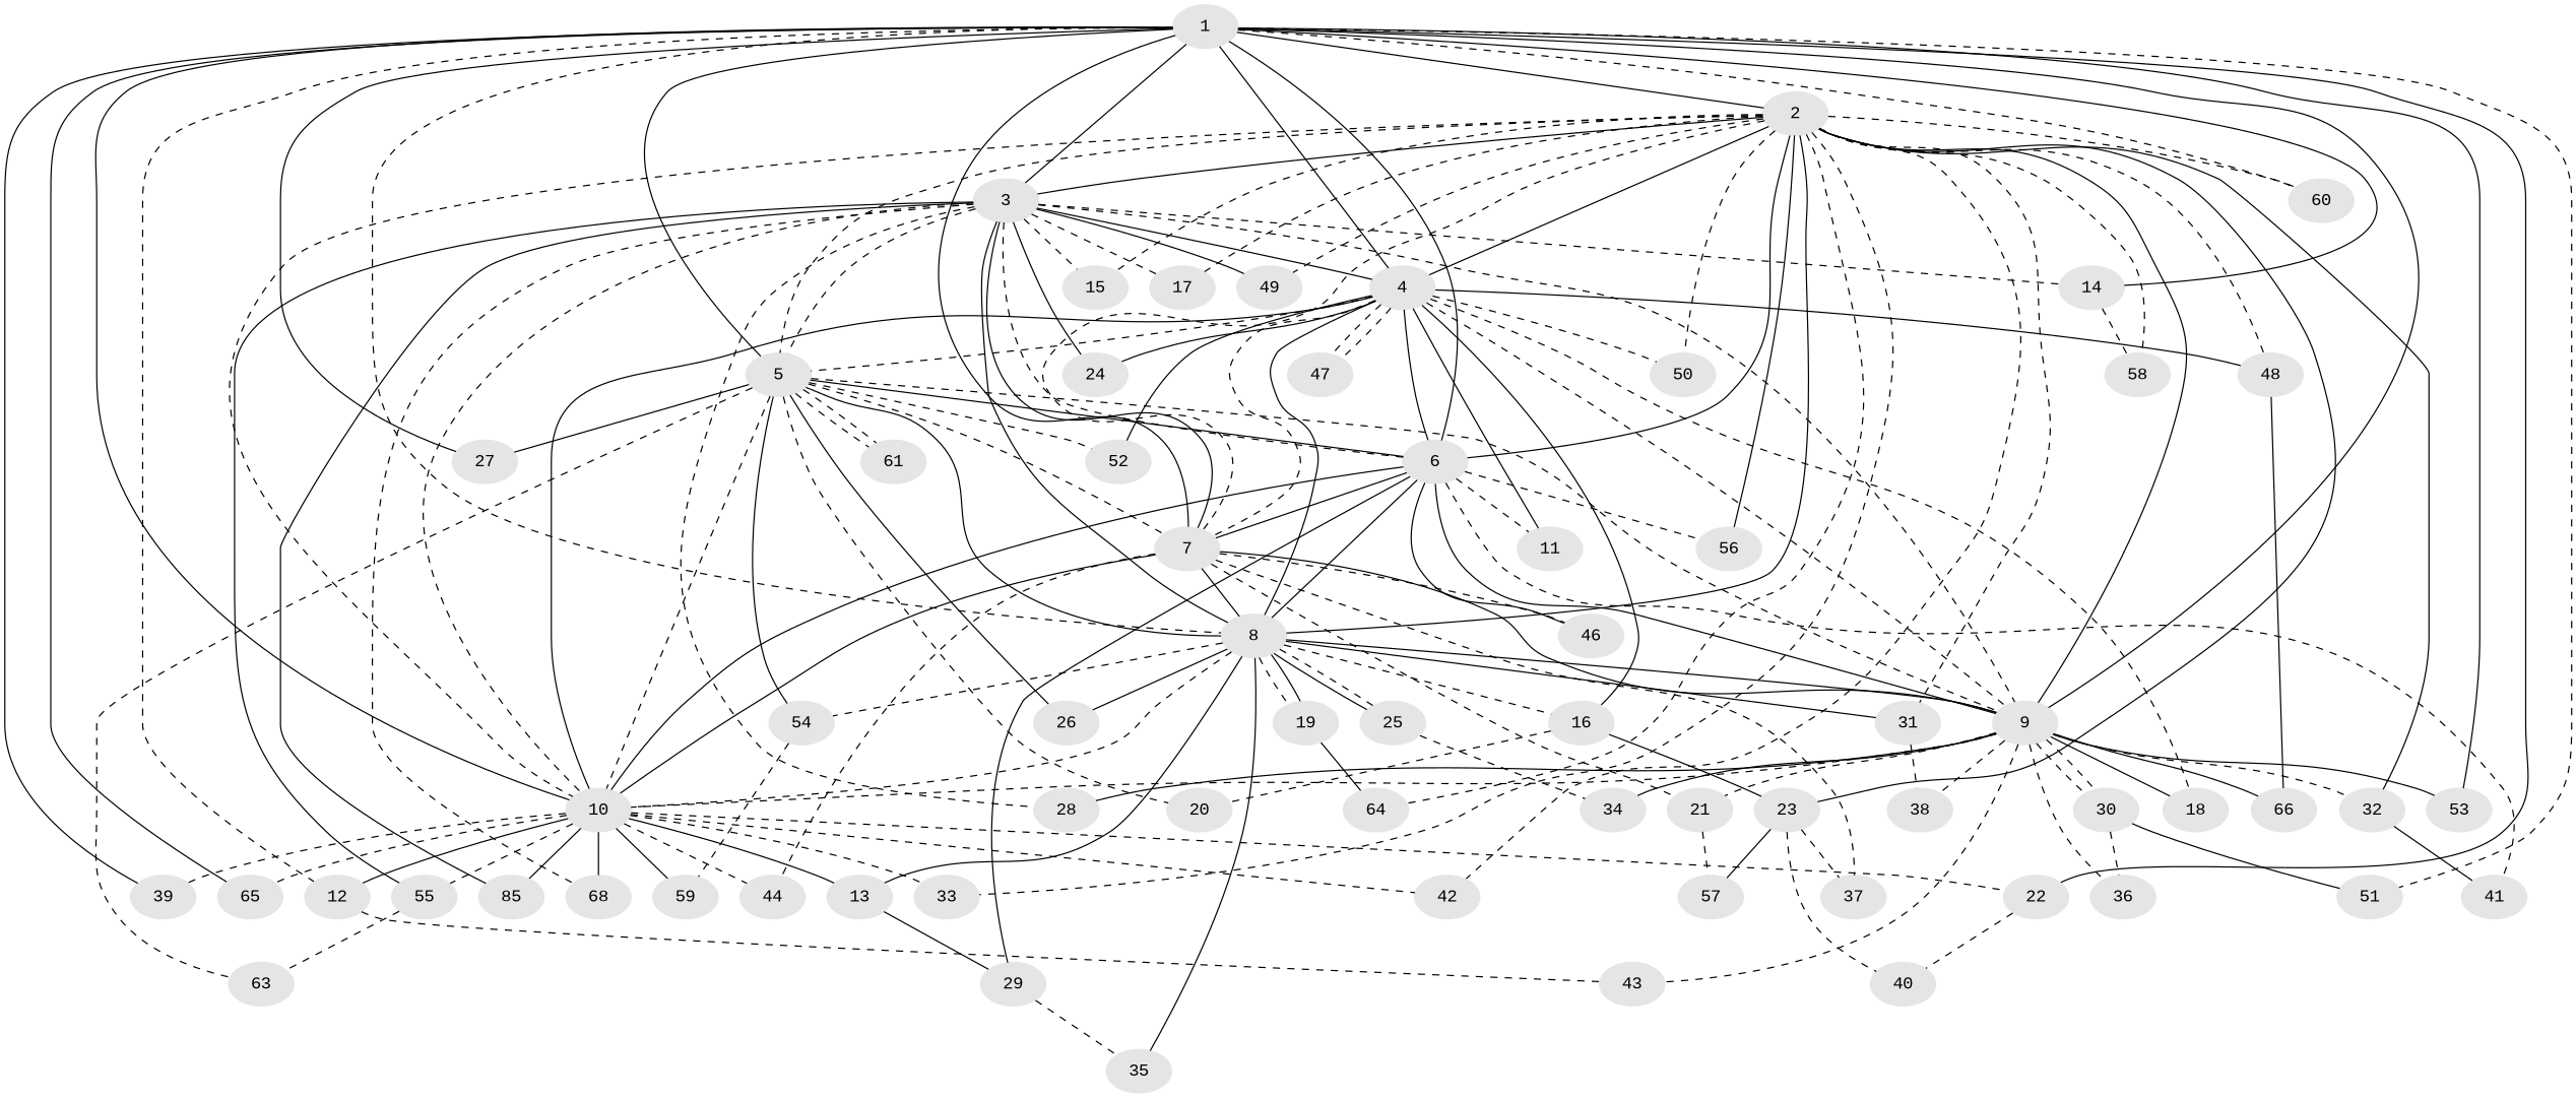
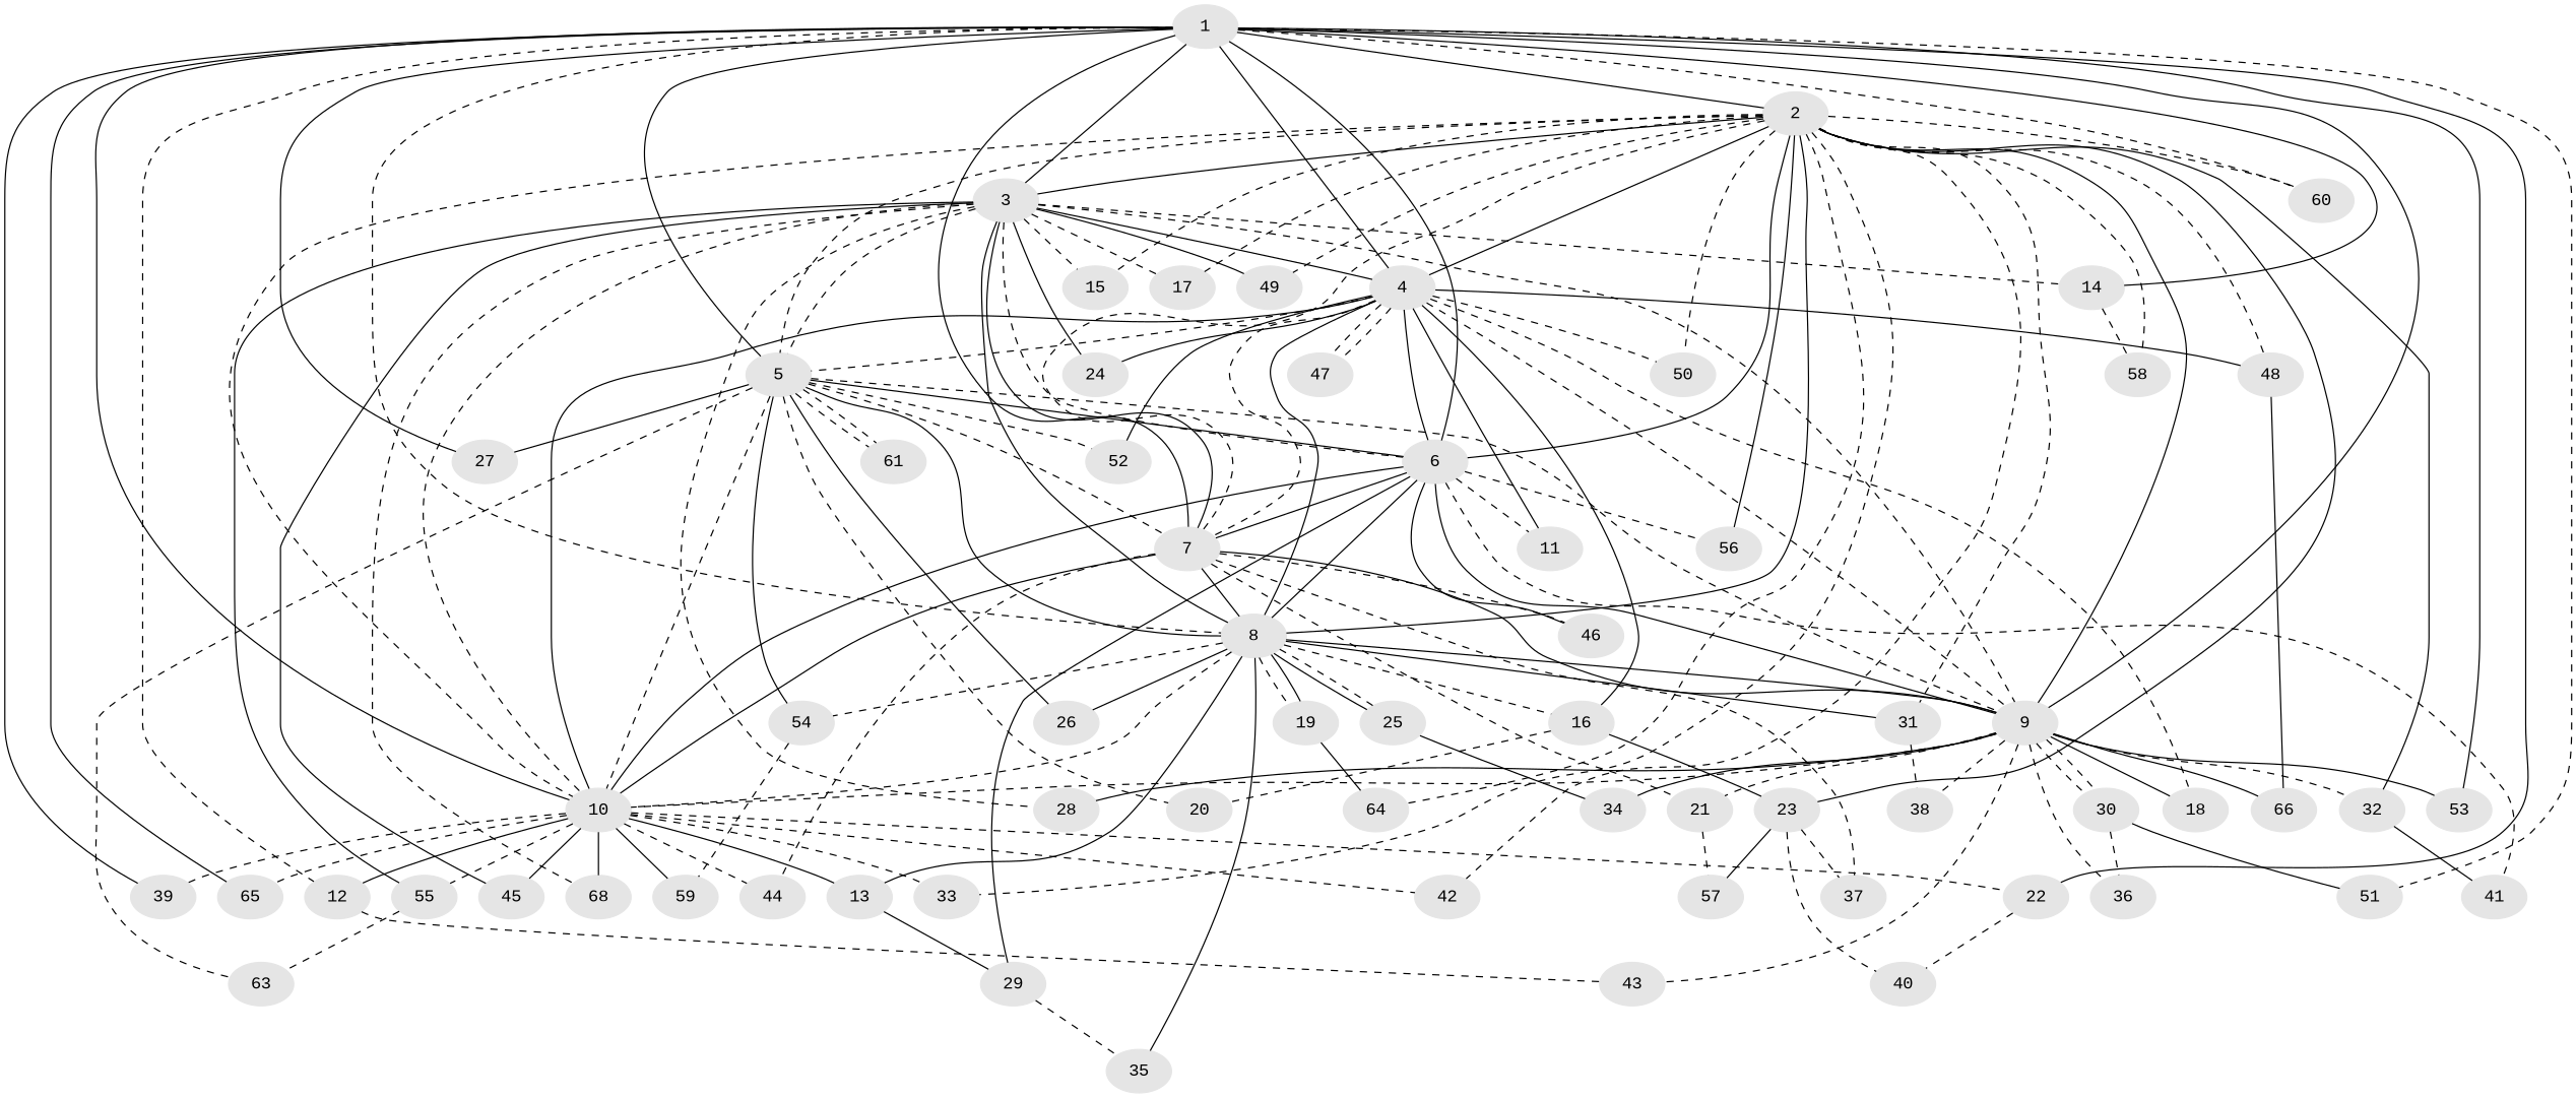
  graph {
    fontname="Liberation Mono"
    node [color=gray90 fontname="Liberation Mono" style=filled]
    edge [fontname="Liberation Mono" style=dashed]
    1
    2
    3
    4
    5
    6
    7
    8
    9
    10
    12
    14
    22
    27
    39
    51
    53
    60
    65
    15
    17
    23
    31
    32
    33
    42
    48
    49
    50
    56
    58
    64
    24
    28
-   45 [label=85]
+   45
    55
    n37 [label=68]
    11
    16
    18
    47
    52
    20
    26
    54
    61
    63
    29
    41
    46
    21
    37
    44
    13
    19
    25
    35
    30
    34
    36
    38
    43
    66
    59
    40
    57
    1 -- 2 [style=solid]
    1 -- 3 [style=solid]
    1 -- 4 [style=solid]
    1 -- 5 [style=solid]
    1 -- 6 [style=solid]
    1 -- 7 [style=solid]
    1 -- 8
    1 -- 9 [style=solid]
    1 -- 10 [style=solid]
    1 -- 12
    1 -- 14 [style=solid]
    1 -- 22 [style=solid]
    1 -- 27 [style=solid]
    1 -- 39 [style=solid]
    1 -- 51
    1 -- 53 [style=solid]
    1 -- 60
    1 -- 65 [style=solid]
    2 -- 3 [style=solid]
    2 -- 4 [style=solid]
    2 -- 5
    2 -- 6 [style=solid]
    2 -- 7
    2 -- 8 [style=solid]
    2 -- 9 [style=solid]
    2 -- 10
    2 -- 60
    2 -- 15
    2 -- 17
    2 -- 23 [style=solid]
    2 -- 31
    2 -- 32 [style=solid]
    2 -- 33
    2 -- 42
    2 -- 48
    2 -- 49
    2 -- 50
    2 -- 56 [style=solid]
    2 -- 58
    2 -- 64
    3 -- 4 [style=solid]
    3 -- 5
    3 -- 6
    3 -- 7 [style=solid]
    3 -- 8 [style=solid]
    3 -- 9
    3 -- 10
    3 -- 14
    3 -- 15
    3 -- 17
    3 -- 49 [style=solid]
    3 -- 24 [style=solid]
    3 -- 28
    3 -- 45 [style=solid]
    3 -- 55 [style=solid]
    3 -- n37
    4 -- 5
    4 -- 6 [style=solid]
    4 -- 7
    4 -- 8 [style=solid]
    4 -- 9
    4 -- 10 [style=solid]
    4 -- 48 [style=solid]
    4 -- 50
    4 -- 24 [style=solid]
    4 -- 11 [style=solid]
    4 -- 16 [style=solid]
    4 -- 18
    4 -- 47
    4 -- 47
    4 -- 52 [style=solid]
    5 -- 6 [style=solid]
    5 -- 7
    5 -- 8 [style=solid]
    5 -- 9
    5 -- 10
    5 -- 27 [style=solid]
    5 -- 52
    5 -- 20
    5 -- 26 [style=solid]
    5 -- 54 [style=solid]
    5 -- 61
    5 -- 61
    5 -- 63
    6 -- 7 [style=solid]
    6 -- 8 [style=solid]
    6 -- 9 [style=solid]
    6 -- 10 [style=solid]
    6 -- 56
    6 -- 11
    6 -- 29 [style=solid]
    6 -- 41
    6 -- 46 [style=solid]
    7 -- 8 [style=solid]
    7 -- 9 [style=solid]
    7 -- 10 [style=solid]
    7 -- 46
    7 -- 21
    7 -- 37
    7 -- 44
    8 -- 9 [style=solid]
    8 -- 10
    8 -- 31 [style=solid]
    8 -- 16
    8 -- 26 [style=solid]
    8 -- 54
    8 -- 13 [style=solid]
    8 -- 19
    8 -- 19 [style=solid]
    8 -- 25 [style=solid]
    8 -- 25
    8 -- 35 [style=solid]
    9 -- 10
    9 -- 53 [style=solid]
    9 -- 32
    9 -- 28 [style=solid]
    9 -- 18 [style=solid]
    9 -- 21
    9 -- 30
    9 -- 30
    9 -- 34 [style=solid]
    9 -- 36
    9 -- 38
    9 -- 43
    9 -- 66 [style=solid]
    10 -- 12 [style=solid]
    10 -- 22
    10 -- 39
    10 -- 65
    10 -- 33
    10 -- 42
    10 -- 45 [style=solid]
    10 -- 55
    10 -- n37 [style=solid]
    10 -- 44
    10 -- 13 [style=solid]
    10 -- 59 [style=solid]
    12 -- 43
    14 -- 58
    22 -- 40
    23 -- 37
    23 -- 40
    23 -- 57 [style=solid]
    31 -- 38
    32 -- 41 [style=solid]
    48 -- 66 [style=solid]
    55 -- 63
    16 -- 23 [style=solid]
    16 -- 20
    54 -- 59
    29 -- 35
    21 -- 57
    13 -- 29 [style=solid]
    19 -- 64 [style=solid]
-   25 -- 34
+   25 -- 34 [style=solid]
    30 -- 51 [style=solid]
    30 -- 36
  }
